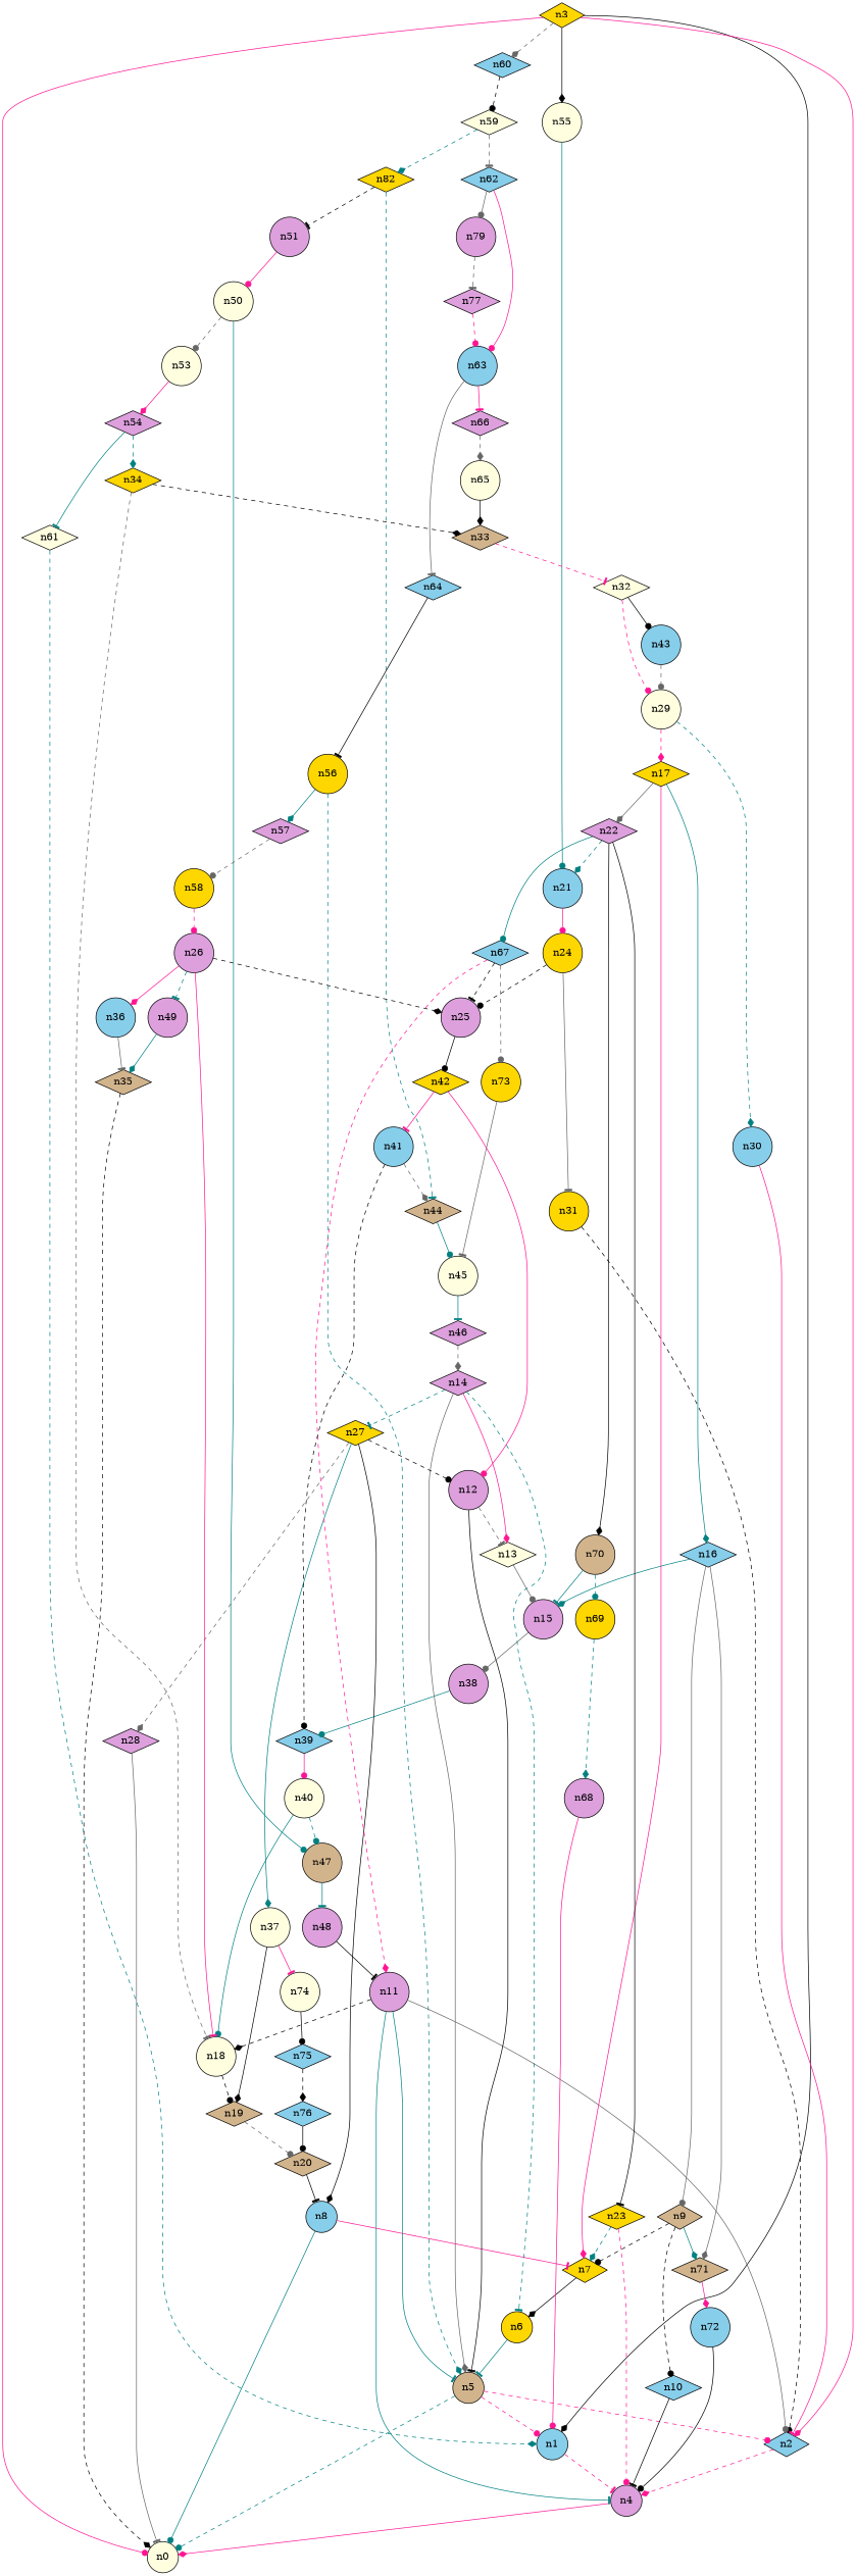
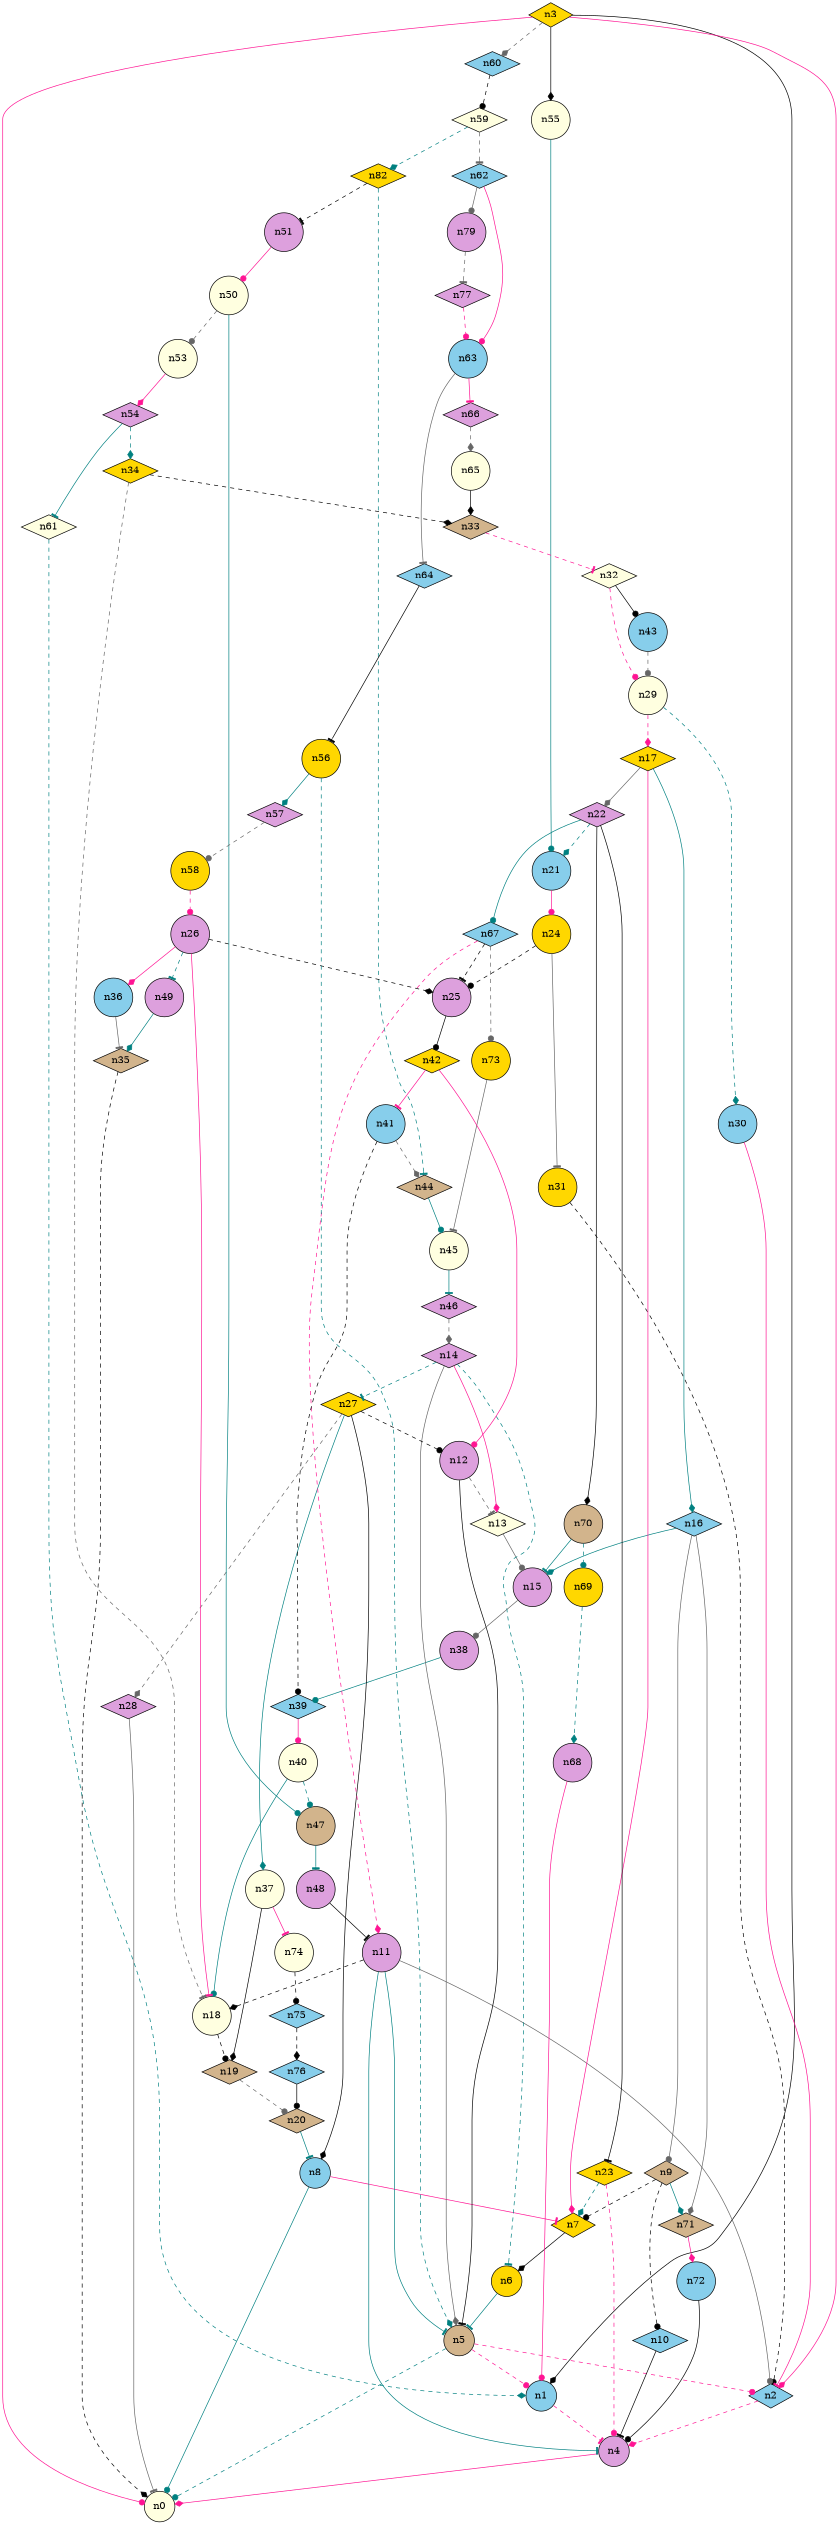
  digraph {
    node [fillcolor=plum shape=circle style=filled]
    edge [arrowhead=dot color=teal style=solid]
    n1 [fillcolor=skyblue]
    n4
    n0 [fillcolor=lightyellow]
    n2 [fillcolor=skyblue shape=diamond]
    n3 [fillcolor=gold shape=diamond]
    n55 [fillcolor=lightyellow]
    n60 [fillcolor=skyblue shape=diamond]
    n21 [fillcolor=skyblue]
    n59 [fillcolor=lightyellow shape=diamond]
    n24 [fillcolor=gold]
    n52 [fillcolor=gold label=n82 shape=diamond]
    n62 [fillcolor=skyblue shape=diamond]
    n5 [fillcolor=tan]
    n6 [fillcolor=gold]
    n7 [fillcolor=gold shape=diamond]
    n8 [fillcolor=skyblue]
    n9 [fillcolor=tan shape=diamond]
    n10 [fillcolor=skyblue shape=diamond]
    n71 [fillcolor=tan shape=diamond]
    n25
    n31 [fillcolor=gold]
    n11
    n18 [fillcolor=lightyellow]
    n19 [fillcolor=tan shape=diamond]
    n20 [fillcolor=tan shape=diamond]
    n12
    n13 [fillcolor=lightyellow shape=diamond]
    n15
    n38
    n39 [fillcolor=skyblue shape=diamond]
    n14 [shape=diamond]
    n27 [fillcolor=gold shape=diamond]
    n28 [shape=diamond]
    n37 [fillcolor=lightyellow]
    n74 [fillcolor=lightyellow]
    n40 [fillcolor=lightyellow]
    n16 [fillcolor=skyblue shape=diamond]
    n72 [fillcolor=skyblue]
    n17 [fillcolor=gold shape=diamond]
    n22 [shape=diamond]
    n23 [fillcolor=gold shape=diamond]
    n67 [fillcolor=skyblue shape=diamond]
    n70 [fillcolor=tan]
    n73 [fillcolor=gold]
    n69 [fillcolor=gold]
    n42 [fillcolor=gold shape=diamond]
    n45 [fillcolor=lightyellow]
    n68
    n41 [fillcolor=skyblue]
    n44 [fillcolor=tan shape=diamond]
    n26
    n36 [fillcolor=skyblue]
    n49
    n35 [fillcolor=tan shape=diamond]
    n75 [fillcolor=skyblue shape=diamond]
    n29 [fillcolor=lightyellow]
    n30 [fillcolor=skyblue]
    n32 [fillcolor=lightyellow shape=diamond]
    n43 [fillcolor=skyblue]
    n33 [fillcolor=tan shape=diamond]
    n34 [fillcolor=gold shape=diamond]
    n76 [fillcolor=skyblue shape=diamond]
    n47 [fillcolor=tan]
    n48
    n46 [shape=diamond]
    n50 [fillcolor=lightyellow]
    n53 [fillcolor=lightyellow]
    n54 [shape=diamond]
    n61 [fillcolor=lightyellow shape=diamond]
    n51
    n56 [fillcolor=gold]
    n57 [shape=diamond]
    n58 [fillcolor=gold]
    n63 [fillcolor=skyblue]
    n79
    n64 [fillcolor=skyblue shape=diamond]
    n66 [shape=diamond]
    n77 [shape=diamond]
    n65 [fillcolor=lightyellow]
    n1 -> n4 [arrowhead=tee color=deeppink style=dashed]
    n4 -> n0 [arrowhead=diamond color=deeppink]
    n2 -> n4 [arrowhead=diamond color=deeppink style=dashed]
    n3 -> n1 [arrowhead=diamond color=black]
    n3 -> n0 [color=deeppink]
    n3 -> n2 [arrowhead=diamond color=deeppink]
    n3 -> n55 [arrowhead=diamond color=black]
    n3 -> n60 [arrowhead=diamond color=gray40 style=dashed]
    n55 -> n21
    n60 -> n59 [color=black style=dashed]
    n21 -> n24 [color=deeppink]
    n59 -> n52 [arrowhead=diamond style=dashed]
    n59 -> n62 [arrowhead=tee color=gray40 style=dashed]
    n24 -> n25 [color=black style=dashed]
    n24 -> n31 [arrowhead=tee color=gray40]
    n52 -> n44 [arrowhead=tee style=dashed]
    n52 -> n51 [arrowhead=tee color=black style=dashed]
    n62 -> n63 [color=deeppink]
    n62 -> n79 [color=gray40]
    n5 -> n1 [color=deeppink style=dashed]
    n5 -> n0 [style=dashed]
    n5 -> n2 [color=deeppink style=dashed]
    n6 -> n5 [arrowhead=tee]
    n7 -> n6 [arrowhead=diamond color=black]
    n8 -> n0
    n8 -> n7 [arrowhead=tee color=deeppink]
    n9 -> n7 [color=black style=dashed]
    n9 -> n10 [color=black style=dashed]
    n9 -> n71 [arrowhead=diamond]
    n10 -> n4 [arrowhead=tee color=black]
    n71 -> n72 [arrowhead=diamond color=deeppink]
    n25 -> n42 [color=black]
    n31 -> n2 [color=black style=dashed]
    n11 -> n4 [arrowhead=tee]
    n11 -> n2 [color=gray40]
    n11 -> n5 [arrowhead=tee]
    n11 -> n18 [arrowhead=diamond color=black style=dashed]
    n18 -> n19 [color=black style=dashed]
    n19 -> n20 [color=gray40 style=dashed]
-   n20 -> n8 [arrowhead=tee color=black]
+   n20 -> n8 [arrowhead=tee]
    n12 -> n5 [arrowhead=tee color=black]
    n12 -> n13 [arrowhead=tee color=gray40 style=dashed]
    n13 -> n15 [color=gray40]
    n15 -> n38 [color=gray40]
    n38 -> n39
    n39 -> n40 [color=deeppink]
    n14 -> n5 [arrowhead=diamond color=gray40]
    n14 -> n6 [arrowhead=tee style=dashed]
    n14 -> n13 [arrowhead=diamond color=deeppink]
    n14 -> n27 [arrowhead=tee style=dashed]
    n27 -> n8 [arrowhead=diamond color=black]
    n27 -> n12 [color=black style=dashed]
    n27 -> n28 [arrowhead=diamond color=gray40 style=dashed]
    n27 -> n37 [arrowhead=diamond]
    n28 -> n0 [arrowhead=tee color=gray40]
    n37 -> n19 [arrowhead=diamond color=black]
    n37 -> n74 [arrowhead=tee color=deeppink]
-   n74 -> n75 [color=black]
+   n74 -> n75 [color=black style=dashed]
    n40 -> n18
    n40 -> n47 [style=dashed]
    n16 -> n9 [color=gray40]
    n16 -> n71 [arrowhead=diamond color=gray40]
    n16 -> n15 [arrowhead=diamond]
    n72 -> n4 [color=black]
    n17 -> n7 [arrowhead=diamond color=deeppink]
    n17 -> n16 [arrowhead=diamond]
    n17 -> n22 [arrowhead=diamond color=gray40]
    n22 -> n21 [arrowhead=diamond style=dashed]
    n22 -> n23 [arrowhead=tee color=black]
    n22 -> n67
    n22 -> n70 [arrowhead=diamond color=black]
    n23 -> n4 [color=deeppink style=dashed]
    n23 -> n7 [arrowhead=diamond style=dashed]
    n67 -> n25 [arrowhead=tee color=black style=dashed]
    n67 -> n11 [arrowhead=diamond color=deeppink style=dashed]
    n67 -> n73 [color=gray40 style=dashed]
    n70 -> n15 [arrowhead=tee]
    n70 -> n69 [style=dashed]
    n73 -> n45 [arrowhead=tee color=gray40]
    n69 -> n68 [arrowhead=diamond style=dashed]
    n42 -> n12 [color=deeppink]
    n42 -> n41 [arrowhead=tee color=deeppink]
    n45 -> n46 [arrowhead=tee]
    n68 -> n1 [color=deeppink]
    n41 -> n39 [color=black style=dashed]
    n41 -> n44 [arrowhead=diamond color=gray40 style=dashed]
    n44 -> n45
    n26 -> n25 [arrowhead=diamond color=black style=dashed]
    n26 -> n18 [arrowhead=tee color=deeppink]
    n26 -> n36 [arrowhead=diamond color=deeppink]
    n26 -> n49 [arrowhead=tee style=dashed]
    n36 -> n35 [arrowhead=tee color=gray40]
    n49 -> n35 [arrowhead=diamond]
    n35 -> n0 [arrowhead=diamond color=black style=dashed]
    n75 -> n76 [arrowhead=diamond color=black style=dashed]
    n29 -> n17 [arrowhead=diamond color=deeppink style=dashed]
    n29 -> n30 [arrowhead=diamond style=dashed]
    n30 -> n2 [arrowhead=tee color=deeppink]
    n32 -> n29 [color=deeppink style=dashed]
    n32 -> n43 [color=black]
    n43 -> n29 [color=gray40 style=dashed]
    n33 -> n32 [arrowhead=tee color=deeppink style=dashed]
    n34 -> n18 [arrowhead=tee color=gray40 style=dashed]
    n34 -> n33 [arrowhead=diamond color=black style=dashed]
    n76 -> n20 [color=black]
    n47 -> n48 [arrowhead=tee]
    n48 -> n11 [arrowhead=tee color=black]
    n46 -> n14 [arrowhead=diamond color=gray40 style=dashed]
    n50 -> n47
    n50 -> n53 [color=gray40 style=dashed]
    n53 -> n54 [arrowhead=diamond color=deeppink]
    n54 -> n34 [arrowhead=diamond style=dashed]
    n54 -> n61 [arrowhead=tee]
    n61 -> n1 [arrowhead=diamond style=dashed]
    n51 -> n50 [color=deeppink]
    n56 -> n5 [arrowhead=diamond style=dashed]
    n56 -> n57 [arrowhead=diamond]
    n57 -> n58 [color=gray40 style=dashed]
    n58 -> n26 [color=deeppink style=dashed]
    n63 -> n64 [arrowhead=tee color=gray40]
    n63 -> n66 [arrowhead=tee color=deeppink]
    n79 -> n77 [arrowhead=tee color=gray40 style=dashed]
    n64 -> n56 [arrowhead=tee color=black]
    n66 -> n65 [arrowhead=diamond color=gray40 style=dashed]
    n77 -> n63 [color=deeppink style=dashed]
    n65 -> n33 [arrowhead=diamond color=black]
  }
